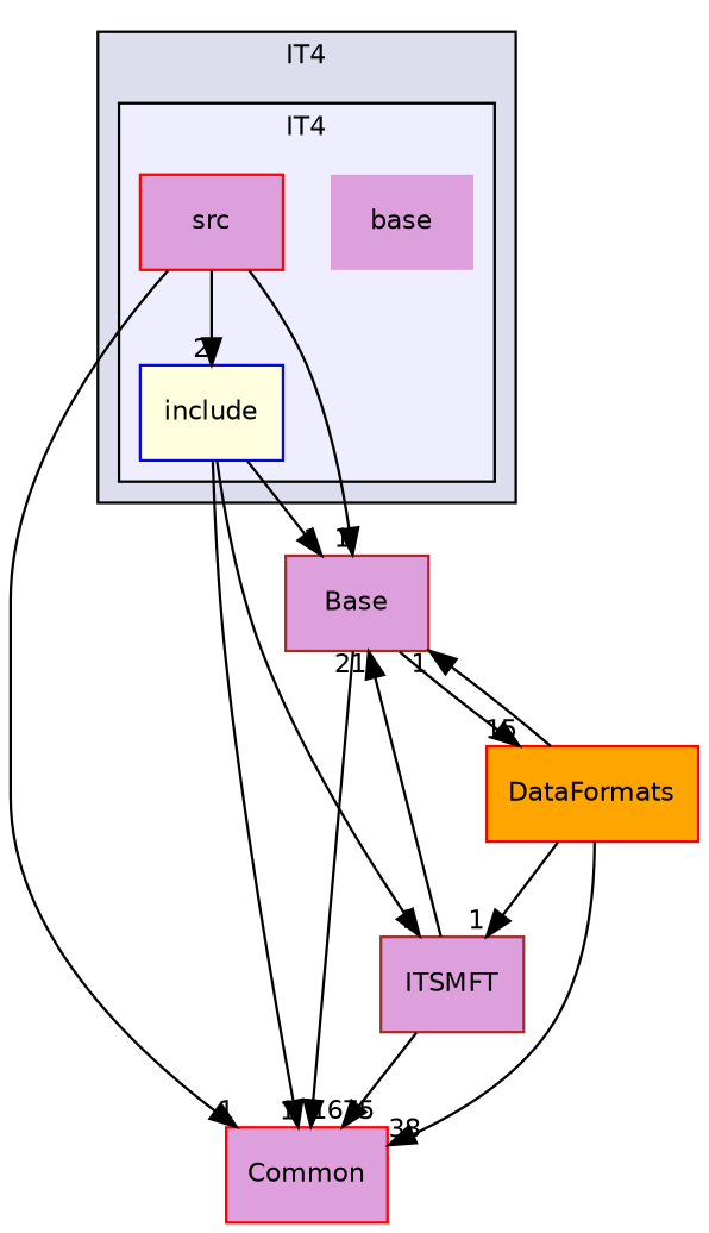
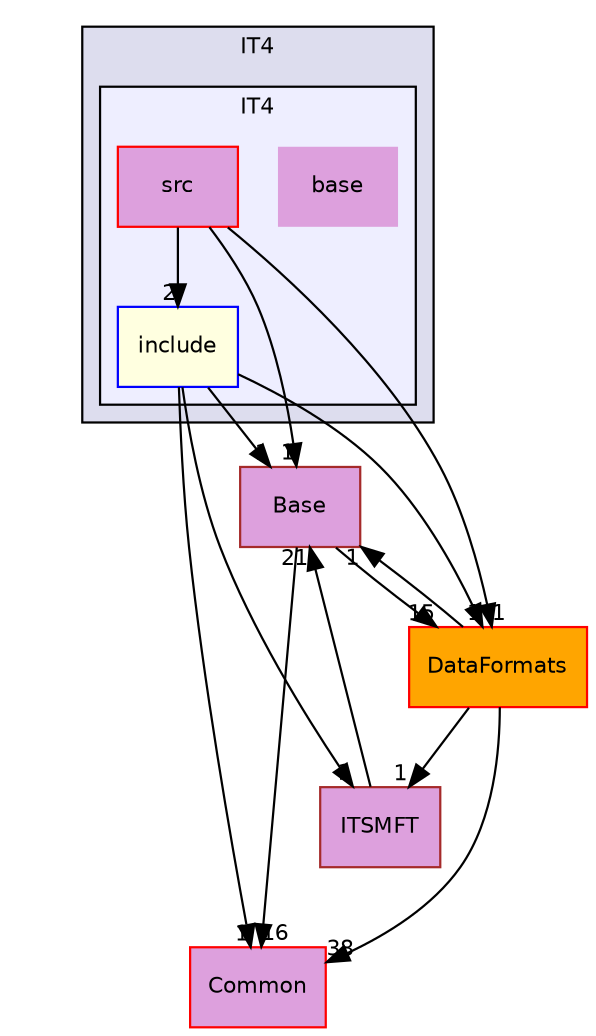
  digraph {
    compound=true
    node [color=brown fillcolor=plum fontname=Helvetica fontsize=10 shape=box style=filled]
    edge [headlabel=1 labeldistance=1.5 labelfontname=Helvetica labelfontsize=10]
    n1 [label=base shape=plaintext]
    n2 [color=blue fillcolor=lightyellow label=include]
    n3 [color=red label=src]
    n4 [color=red label=Common]
    n5 [label=Base]
    n6 [label=ITSMFT]
    n7 [color=red fillcolor=orange label=DataFormats]
    subgraph cluster_1 {
      bgcolor="#ddddee"
      fontname=Helvetica
      fontsize=10
      label=IT4
      pencolor=black
      subgraph cluster_2 {
        bgcolor="#eeeeff"
        fontname=Helvetica
        fontsize=10
        label=IT4
        pencolor=black
        n1
        n2
        n3
      }
    }
    n2 -> n4
    n2 -> n5
    n2 -> n6
+   n2 -> n7
    n3 -> n2 [headlabel=2]
-   n3 -> n4
+   n3 -> n7
    n3 -> n5
    n5 -> n4 [headlabel=16]
    n5 -> n7 [headlabel=15]
-   n6 -> n4 [headlabel=75]
    n6 -> n5 [headlabel=21]
    n7 -> n4 [headlabel=38]
    n7 -> n5
    n7 -> n6
  }
